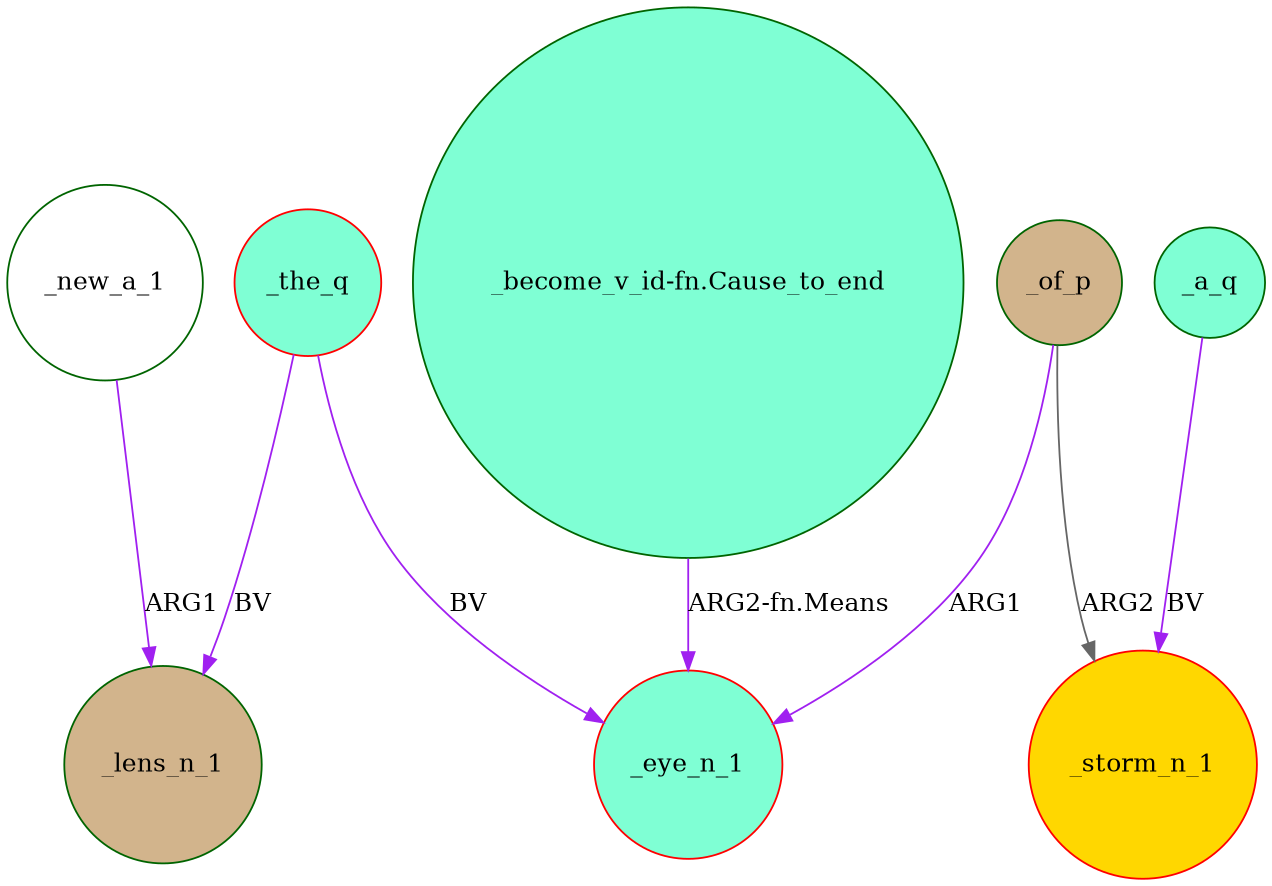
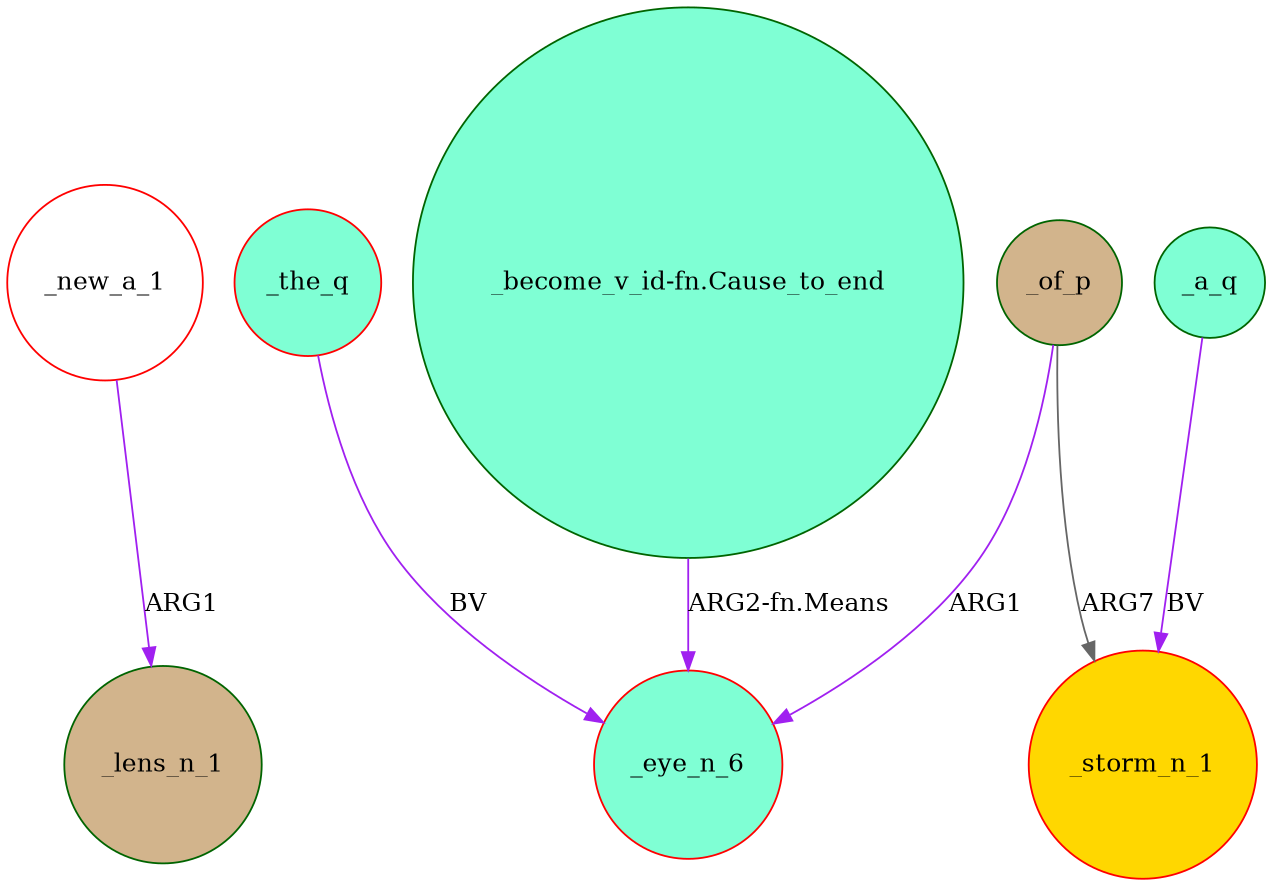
  digraph {
    node [color=darkgreen fillcolor=aquamarine shape=circle style=filled]
    edge [color=purple]
-   _new_a_1 [fillcolor=white]
+   _new_a_1 [color=red fillcolor=white]
    _lens_n_1 [fillcolor=tan]
    _the_q [color=red]
-   _eye_n_1 [color=red]
+   _eye_n_1 [color=red label=_eye_n_6]
    _of_p [fillcolor=tan]
    _storm_n_1 [color=red fillcolor=gold]
    "_become_v_id-fn.Cause_to_end"
    _a_q
    _new_a_1 -> _lens_n_1 [label=ARG1]
-   _the_q -> _lens_n_1 [label=BV]
    _the_q -> _eye_n_1 [label=BV]
    _of_p -> _eye_n_1 [label=ARG1]
-   _of_p -> _storm_n_1 [color=gray40 label=ARG2]
+   _of_p -> _storm_n_1 [color=gray40 label=ARG7]
    "_become_v_id-fn.Cause_to_end" -> _eye_n_1 [label="ARG2-fn.Means"]
    _a_q -> _storm_n_1 [label=BV]
  }
